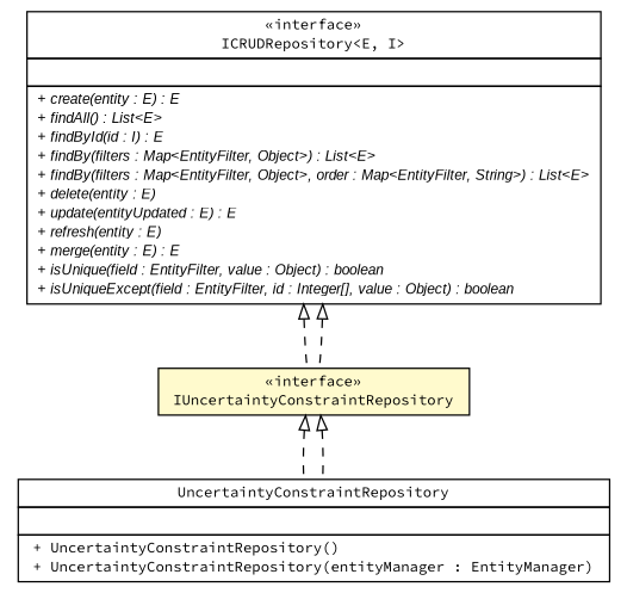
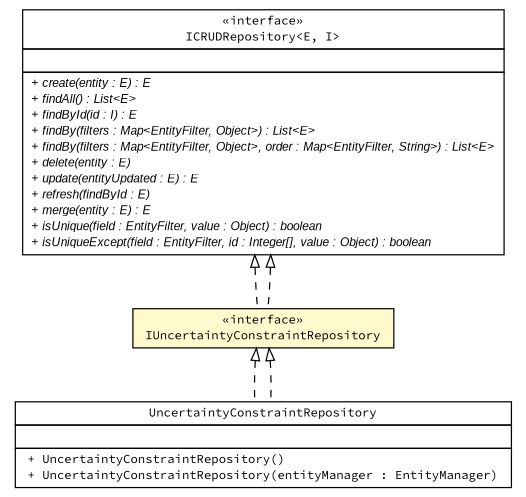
  digraph {
    nodesep=0.25
    ranksep=0.5
    fontname="Source Code Pro"
    node [fontcolor=black fontname="Source Code Pro" fontsize=10.0 shape=plaintext]
    edge [arrowtail=empty dir=back fontname="Source Code Pro" fontsize=10 headport=p labelfontname=arial labelfontsize=10 style=dashed tailport=p]
-   n1 [label=<<table title="gov.sandia.cf.dao.ICRUDRepository" border="0" cellborder="1" cellspacing="0" cellpadding="2" port="p" href="./ICRUDRepository.html"> 		<tr><td><table border="0" cellspacing="0" cellpadding="1"> <tr><td align="center" balign="center"> &#171;interface&#187; </td></tr> <tr><td align="center" balign="center"> ICRUDRepository&lt;E, I&gt; </td></tr> 		</table></td></tr> 		<tr><td><table border="0" cellspacing="0" cellpadding="1"> <tr><td align="left" balign="left">  </td></tr> 		</table></td></tr> 		<tr><td><table border="0" cellspacing="0" cellpadding="1"> <tr><td align="left" balign="left"><font face="arial italic" point-size="10.0"> + create(entity : E) : E </font></td></tr> <tr><td align="left" balign="left"><font face="arial italic" point-size="10.0"> + findAll() : List&lt;E&gt; </font></td></tr> <tr><td align="left" balign="left"><font face="arial italic" point-size="10.0"> + findById(id : I) : E </font></td></tr> <tr><td align="left" balign="left"><font face="arial italic" point-size="10.0"> + findBy(filters : Map&lt;EntityFilter, Object&gt;) : List&lt;E&gt; </font></td></tr> <tr><td align="left" balign="left"><font face="arial italic" point-size="10.0"> + findBy(filters : Map&lt;EntityFilter, Object&gt;, order : Map&lt;EntityFilter, String&gt;) : List&lt;E&gt; </font></td></tr> <tr><td align="left" balign="left"><font face="arial italic" point-size="10.0"> + delete(entity : E) </font></td></tr> <tr><td align="left" balign="left"><font face="arial italic" point-size="10.0"> + update(entityUpdated : E) : E </font></td></tr> <tr><td align="left" balign="left"><font face="arial italic" point-size="10.0"> + refresh(entity : E) </font></td></tr> <tr><td align="left" balign="left"><font face="arial italic" point-size="10.0"> + merge(entity : E) : E </font></td></tr> <tr><td align="left" balign="left"><font face="arial italic" point-size="10.0"> + isUnique(field : EntityFilter, value : Object) : boolean </font></td></tr> <tr><td align="left" balign="left"><font face="arial italic" point-size="10.0"> + isUniqueExcept(field : EntityFilter, id : Integer[], value : Object) : boolean </font></td></tr> 		</table></td></tr> 		</table>>]
+   n1 [label=<<table title="gov.sandia.cf.dao.ICRUDRepository" border="0" cellborder="1" cellspacing="0" cellpadding="2" port="p" href="./ICRUDRepository.html"> 		<tr><td><table border="0" cellspacing="0" cellpadding="1"> <tr><td align="center" balign="center"> &#171;interface&#187; </td></tr> <tr><td align="center" balign="center"> ICRUDRepository&lt;E, I&gt; </td></tr> 		</table></td></tr> 		<tr><td><table border="0" cellspacing="0" cellpadding="1"> <tr><td align="left" balign="left">  </td></tr> 		</table></td></tr> 		<tr><td><table border="0" cellspacing="0" cellpadding="1"> <tr><td align="left" balign="left"><font face="arial italic" point-size="10.0"> + create(entity : E) : E </font></td></tr> <tr><td align="left" balign="left"><font face="arial italic" point-size="10.0"> + findAll() : List&lt;E&gt; </font></td></tr> <tr><td align="left" balign="left"><font face="arial italic" point-size="10.0"> + findById(id : I) : E </font></td></tr> <tr><td align="left" balign="left"><font face="arial italic" point-size="10.0"> + findBy(filters : Map&lt;EntityFilter, Object&gt;) : List&lt;E&gt; </font></td></tr> <tr><td align="left" balign="left"><font face="arial italic" point-size="10.0"> + findBy(filters : Map&lt;EntityFilter, Object&gt;, order : Map&lt;EntityFilter, String&gt;) : List&lt;E&gt; </font></td></tr> <tr><td align="left" balign="left"><font face="arial italic" point-size="10.0"> + delete(entity : E) </font></td></tr> <tr><td align="left" balign="left"><font face="arial italic" point-size="10.0"> + update(entityUpdated : E) : E </font></td></tr> <tr><td align="left" balign="left"><font face="arial italic" point-size="10.0"> + refresh(findById : E) </font></td></tr> <tr><td align="left" balign="left"><font face="arial italic" point-size="10.0"> + merge(entity : E) : E </font></td></tr> <tr><td align="left" balign="left"><font face="arial italic" point-size="10.0"> + isUnique(field : EntityFilter, value : Object) : boolean </font></td></tr> <tr><td align="left" balign="left"><font face="arial italic" point-size="10.0"> + isUniqueExcept(field : EntityFilter, id : Integer[], value : Object) : boolean </font></td></tr> 		</table></td></tr> 		</table>>]
    n2 [label=<<table title="gov.sandia.cf.dao.IUncertaintyConstraintRepository" border="0" cellborder="1" cellspacing="0" cellpadding="2" port="p" bgcolor="lemonChiffon" href="./IUncertaintyConstraintRepository.html"> 		<tr><td><table border="0" cellspacing="0" cellpadding="1"> <tr><td align="center" balign="center"> &#171;interface&#187; </td></tr> <tr><td align="center" balign="center"> IUncertaintyConstraintRepository </td></tr> 		</table></td></tr> 		</table>>]
    n3 [label=<<table title="gov.sandia.cf.dao.impl.UncertaintyConstraintRepository" border="0" cellborder="1" cellspacing="0" cellpadding="2" port="p" href="./impl/UncertaintyConstraintRepository.html"> 		<tr><td><table border="0" cellspacing="0" cellpadding="1"> <tr><td align="center" balign="center"> UncertaintyConstraintRepository </td></tr> 		</table></td></tr> 		<tr><td><table border="0" cellspacing="0" cellpadding="1"> <tr><td align="left" balign="left">  </td></tr> 		</table></td></tr> 		<tr><td><table border="0" cellspacing="0" cellpadding="1"> <tr><td align="left" balign="left"> + UncertaintyConstraintRepository() </td></tr> <tr><td align="left" balign="left"> + UncertaintyConstraintRepository(entityManager : EntityManager) </td></tr> 		</table></td></tr> 		</table>>]
    n1 -> n2
    n1 -> n2
    n2 -> n3
    n2 -> n3
  }
